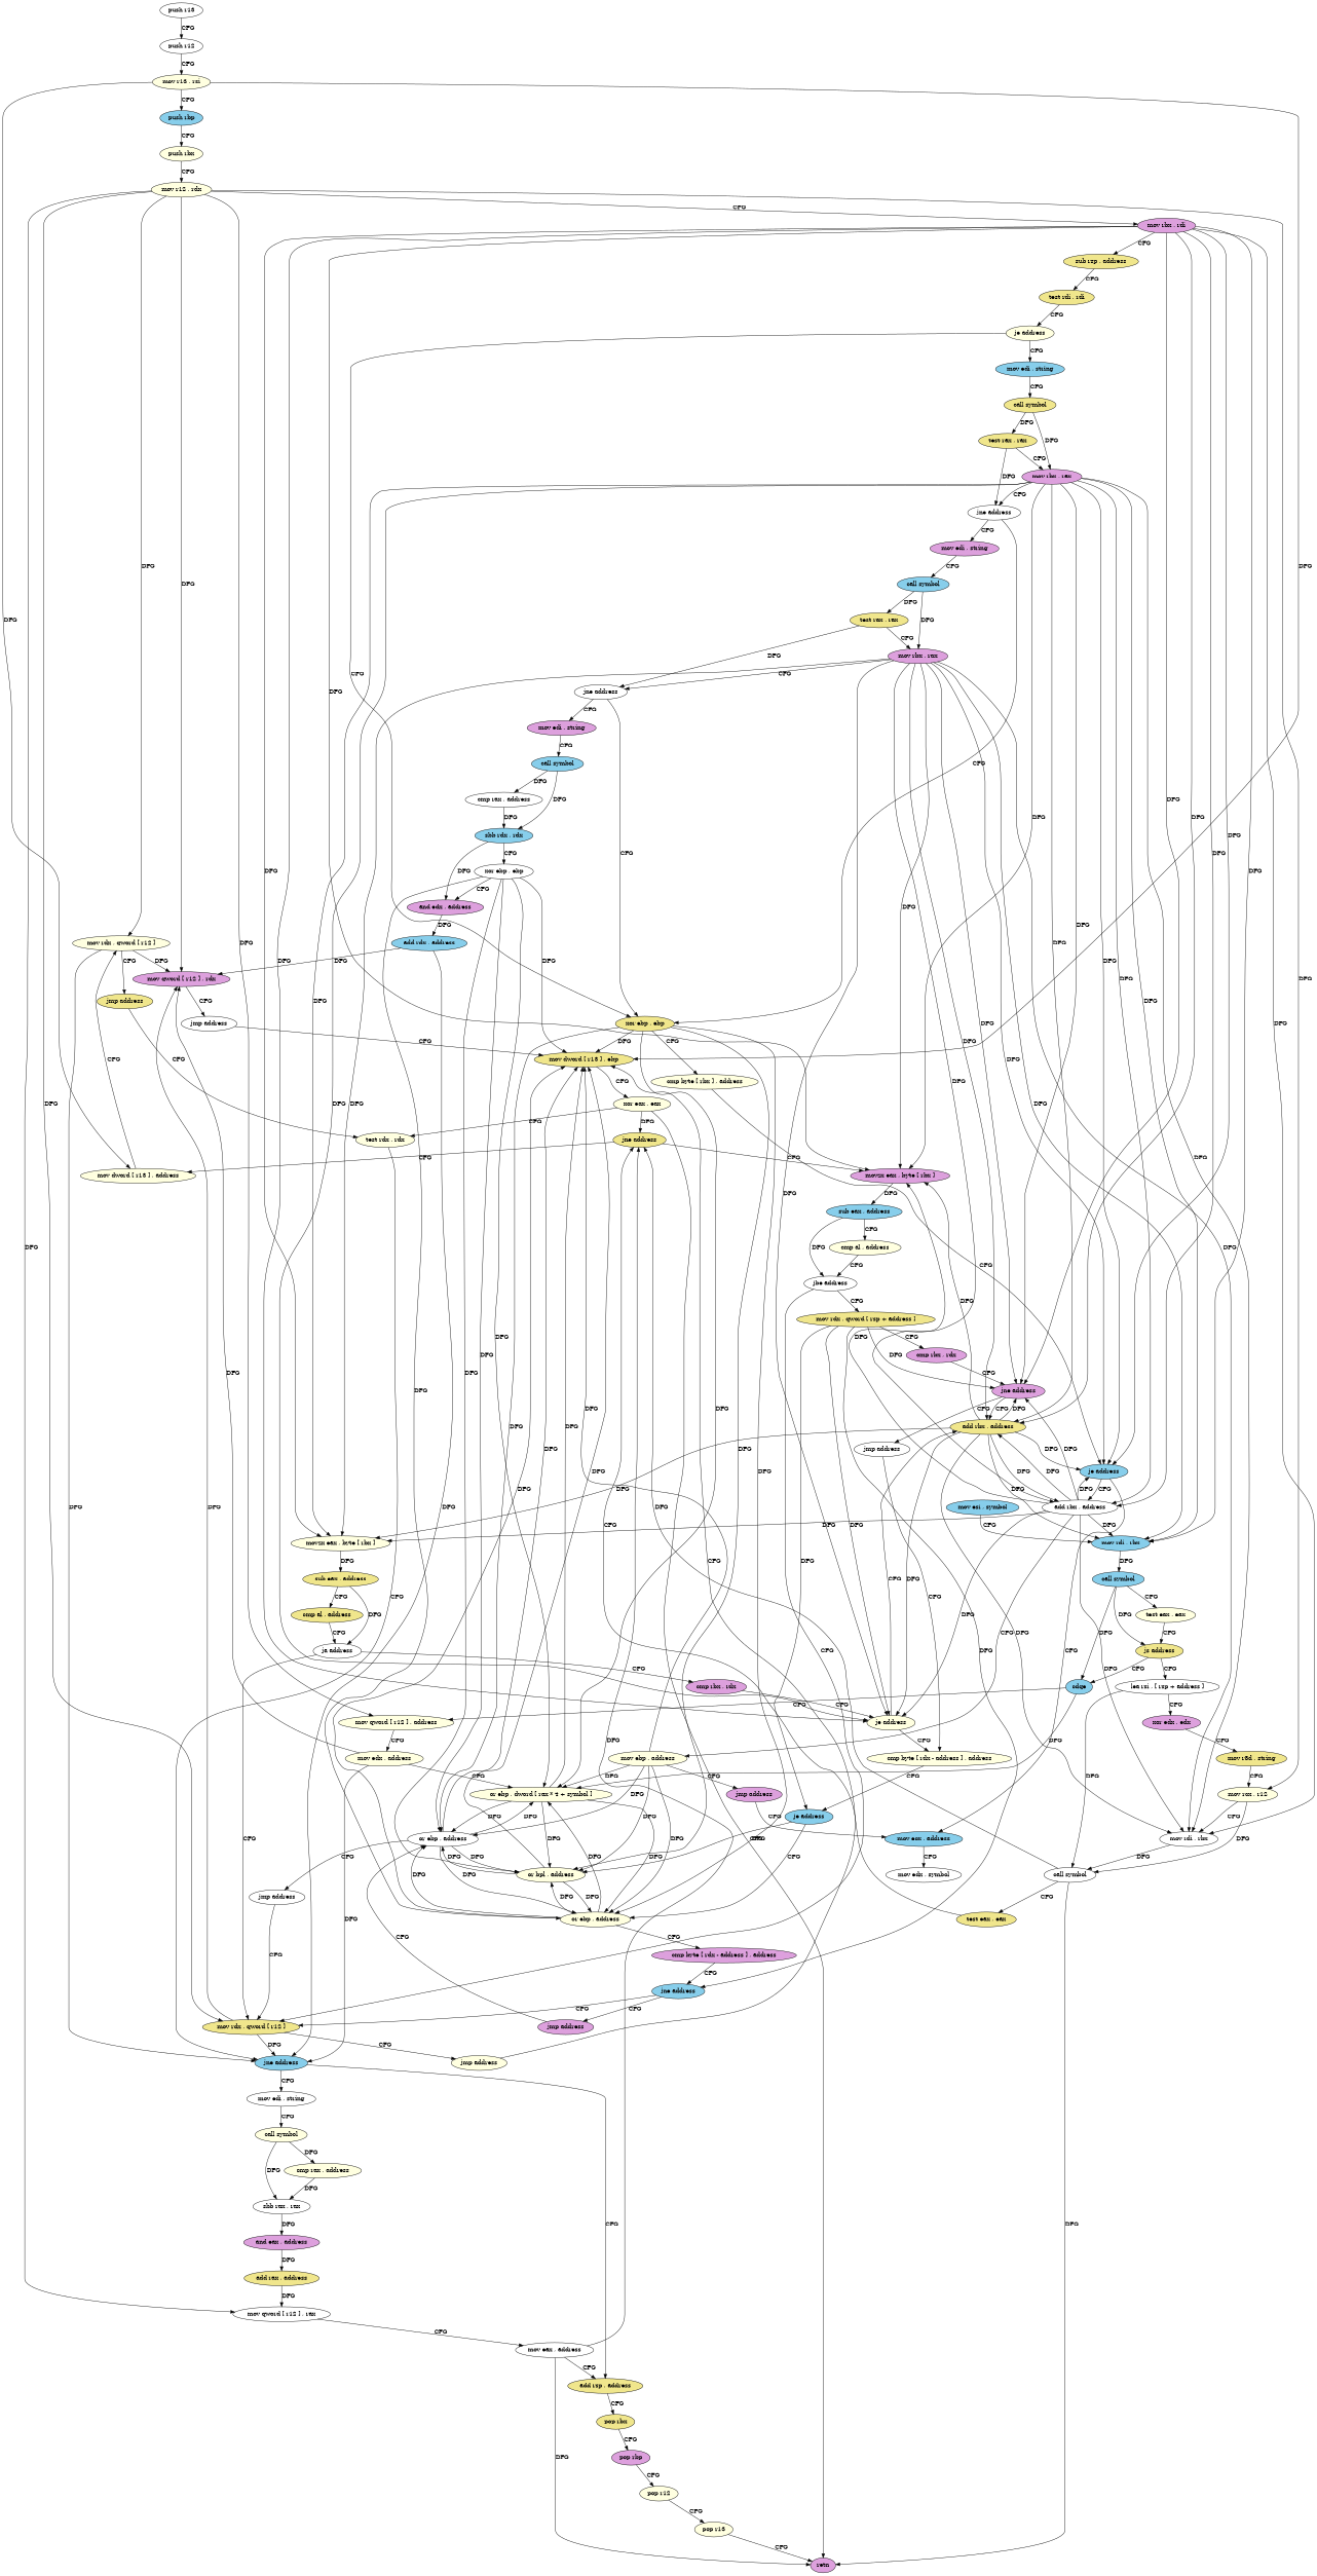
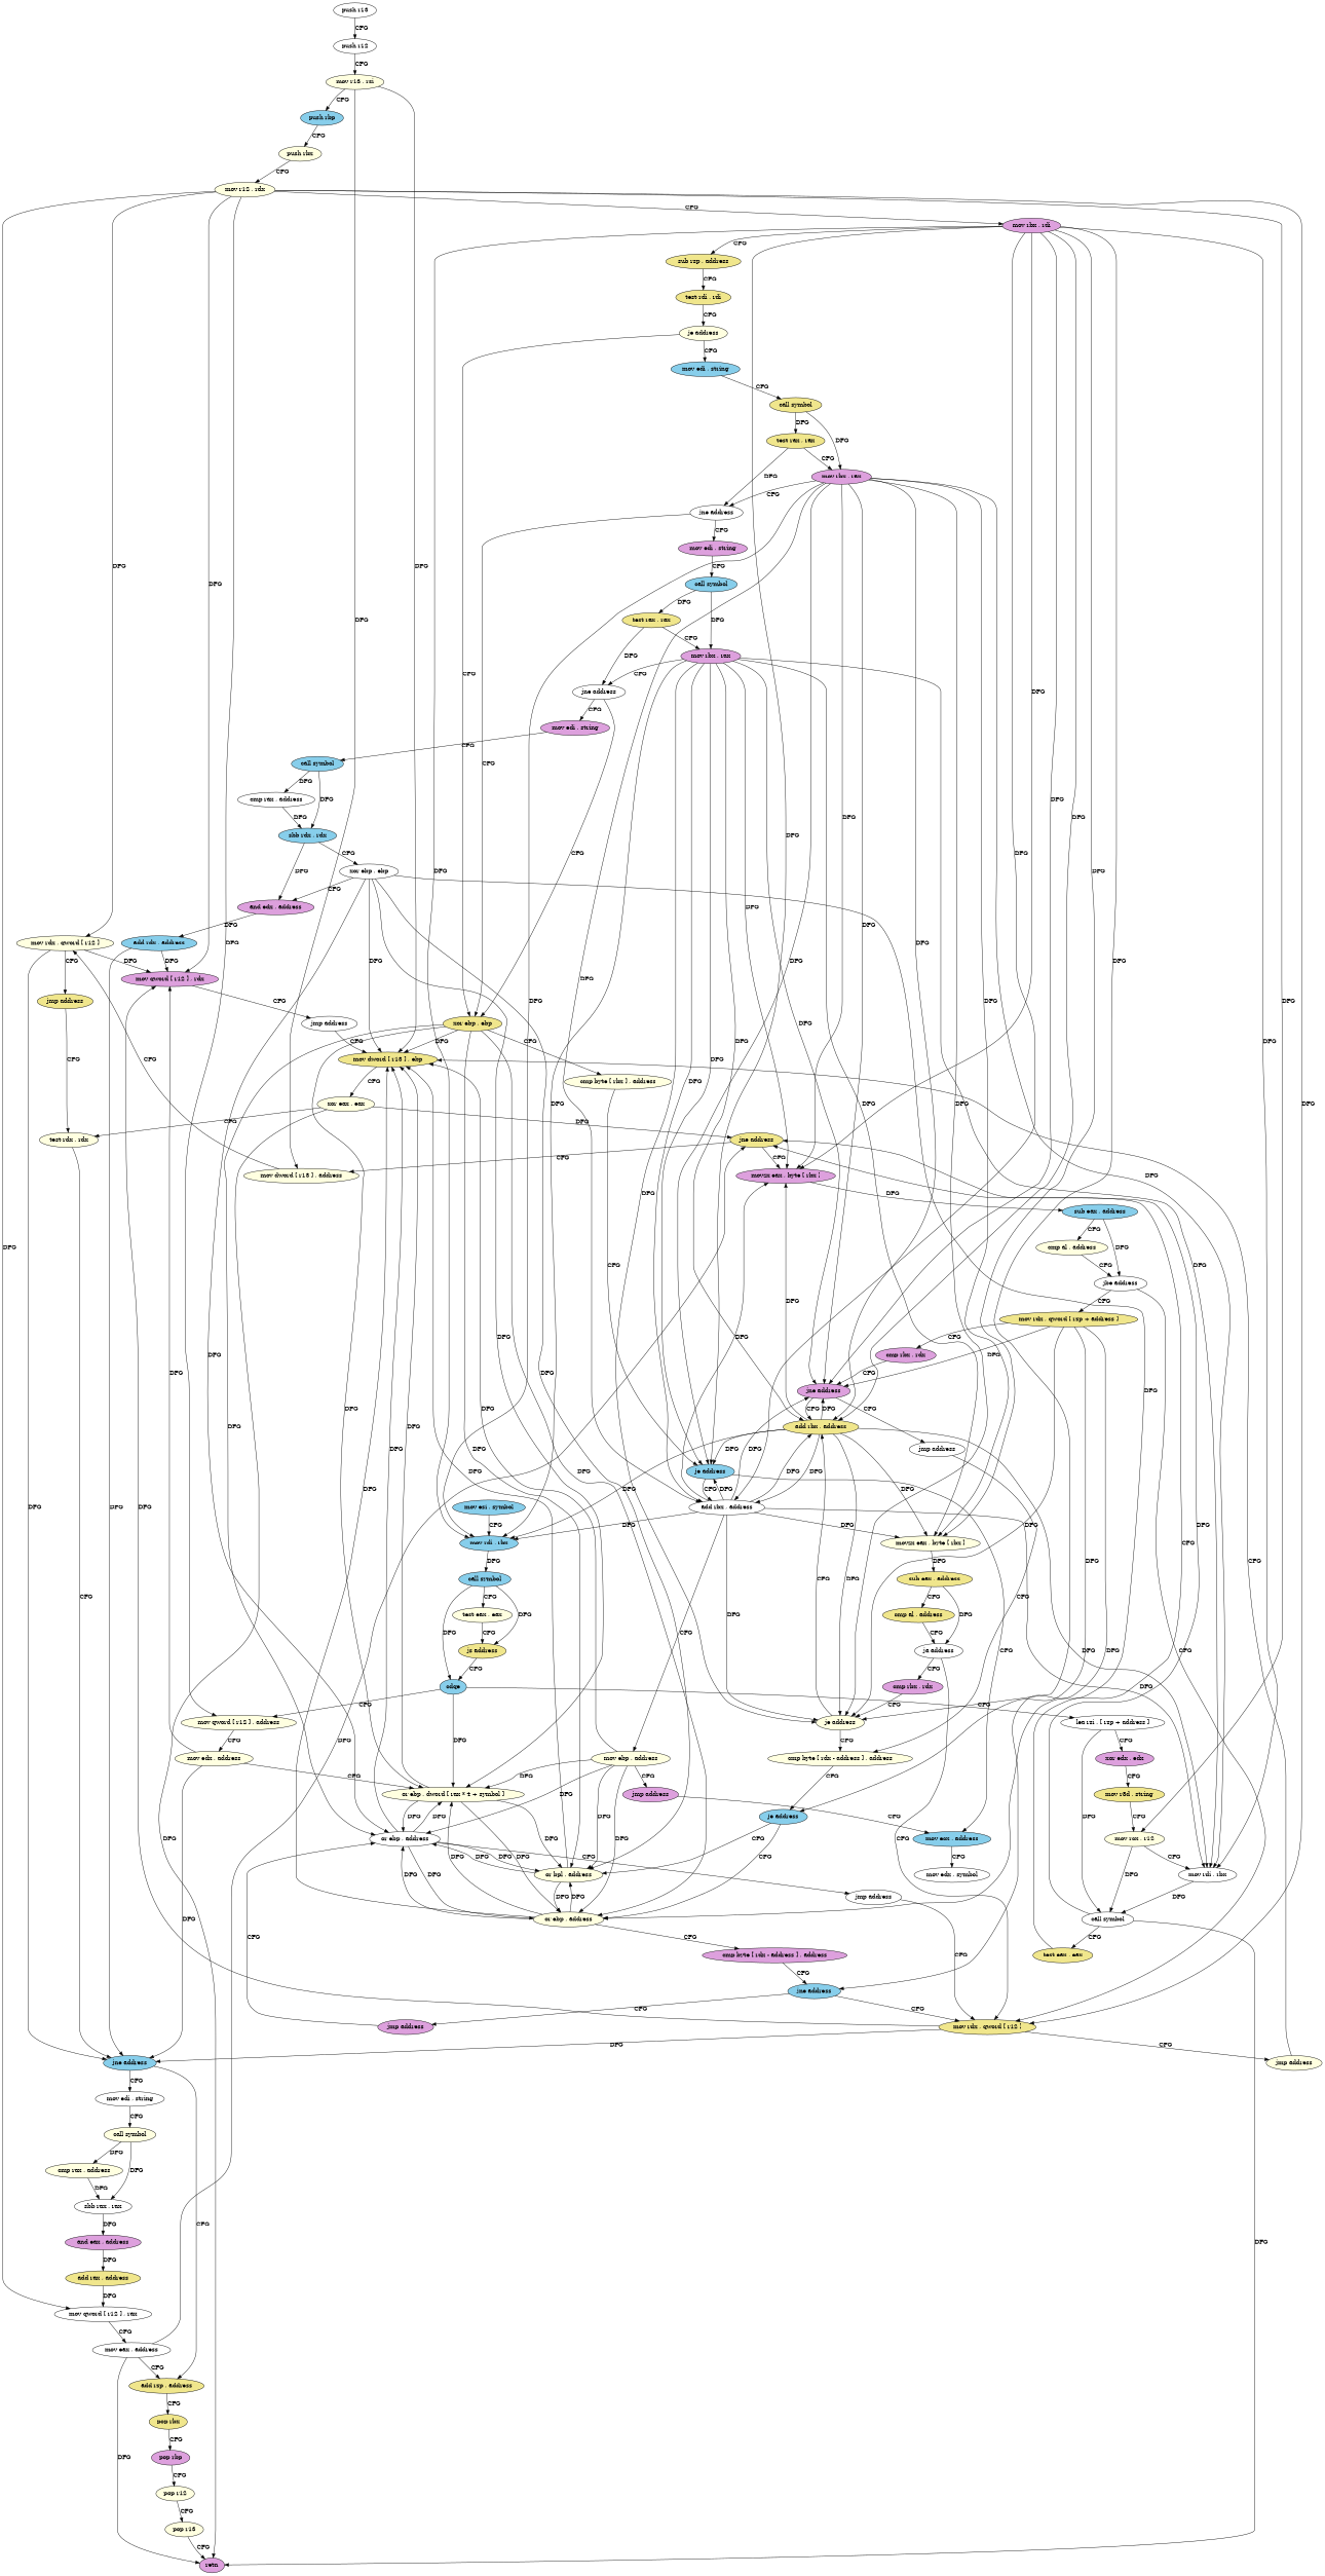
  digraph {
    node [fillcolor=lightyellow style=filled]
    n1 [fillcolor=white label="push r13"]
    n2 [fillcolor=white label="push r12"]
    n3 [label="mov r13 , rsi"]
    n4 [fillcolor=skyblue label="push rbp"]
    n5 [fillcolor=khaki label="mov dword [ r13 ] , ebp"]
    n6 [label="mov dword [ r13 ] , address"]
    n7 [label="push rbx"]
    n8 [label="xor eax , eax"]
    n9 [label="mov rdx , qword [ r12 ]"]
    n10 [label="mov r12 , rdx"]
    n11 [fillcolor=plum label="mov rbx , rdi"]
    n12 [fillcolor=plum label="mov qword [ r12 ] , rdx"]
    n13 [label="mov rcx , r12"]
    n14 [label="mov qword [ r12 ] , address"]
    n15 [fillcolor=khaki label="mov rdx , qword [ r12 ]"]
    n16 [fillcolor=white label="mov qword [ r12 ] , rax"]
    n17 [fillcolor=khaki label="sub rsp , address"]
    n18 [fillcolor=skyblue label="je address"]
    n19 [fillcolor=white label="add rbx , address"]
    n20 [fillcolor=skyblue label="mov rdi , rbx"]
    n21 [fillcolor=white label="mov rdi , rbx"]
    n22 [fillcolor=plum label="movzx eax , byte [ rbx ]"]
    n23 [fillcolor=plum label="jne address"]
    n24 [fillcolor=khaki label="add rbx , address"]
    n25 [label="movzx eax , byte [ rbx ]"]
    n26 [label="je address"]
    n27 [fillcolor=white label="jmp address"]
    n28 [fillcolor=white label="call symbol"]
    n29 [label="mov edx , address"]
    n30 [fillcolor=skyblue label="jne address"]
    n31 [fillcolor=khaki label="jmp address"]
    n32 [label="jmp address"]
    n33 [fillcolor=white label="mov eax , address"]
    n34 [fillcolor=khaki label="test rdi , rdi"]
    n35 [fillcolor=skyblue label="mov ecx , address"]
    n36 [label="mov ebp , address"]
    n37 [fillcolor=skyblue label="call symbol"]
    n38 [fillcolor=skyblue label="sub eax , address"]
    n39 [fillcolor=white label="jmp address"]
    n40 [fillcolor=khaki label="sub eax , address"]
    n41 [label="cmp byte [ rdx - address ] , address"]
    n42 [label="je address"]
    n43 [fillcolor=skyblue label="mov edi , string"]
    n44 [fillcolor=khaki label="xor ebp , ebp"]
    n45 [fillcolor=khaki label="call symbol"]
    n46 [label="cmp byte [ rbx ] , address"]
    n47 [label="or ebp , dword [ rax * 4 + symbol ]"]
    n48 [label="or ebp , address"]
    n49 [label="or bpl , address"]
    n50 [fillcolor=white label="or ebp , address"]
    n51 [fillcolor=khaki label="test rax , rax"]
    n52 [fillcolor=plum label="mov rbx , rax"]
    n53 [fillcolor=plum label="cmp byte [ rdx - address ] , address"]
    n54 [fillcolor=white label="jmp address"]
    n55 [fillcolor=white label="jne address"]
    n56 [fillcolor=plum label="mov edi , string"]
    n57 [fillcolor=skyblue label="call symbol"]
    n58 [fillcolor=khaki label="test rax , rax"]
    n59 [fillcolor=plum label="mov rbx , rax"]
    n60 [fillcolor=white label="mov edx , symbol"]
    n61 [fillcolor=plum label="jmp address"]
    n62 [fillcolor=white label="jne address"]
    n63 [fillcolor=plum label="mov edi , string"]
    n64 [fillcolor=skyblue label="call symbol"]
    n65 [fillcolor=white label="cmp rax , address"]
    n66 [fillcolor=skyblue label="sbb rdx , rdx"]
    n67 [fillcolor=skyblue label="mov esi , symbol"]
    n68 [label="test eax , eax"]
    n69 [fillcolor=khaki label="js address"]
    n70 [fillcolor=skyblue label=cdqe]
    n71 [fillcolor=white label="lea rsi , [ rsp + address ]"]
    n72 [fillcolor=plum label="xor edx , edx"]
    n73 [fillcolor=khaki label="mov r8d , string"]
    n74 [fillcolor=khaki label="test eax , eax"]
    n75 [fillcolor=khaki label="jne address"]
    n76 [fillcolor=plum label=retn]
    n77 [fillcolor=white label="xor ebp , ebp"]
    n78 [fillcolor=plum label="and edx , address"]
    n79 [fillcolor=skyblue label="add rdx , address"]
    n80 [fillcolor=khaki label="add rsp , address"]
    n81 [fillcolor=white label="mov edi , string"]
    n82 [label="test rdx , rdx"]
    n83 [label="cmp al , address"]
    n84 [fillcolor=white label="jbe address"]
    n85 [fillcolor=khaki label="mov rdx , qword [ rsp + address ]"]
    n86 [fillcolor=plum label="cmp rbx , rdx"]
    n87 [fillcolor=skyblue label="je address"]
    n88 [fillcolor=skyblue label="jne address"]
    n89 [fillcolor=plum label="jmp address"]
    n90 [fillcolor=khaki label="pop rbx"]
    n91 [fillcolor=plum label="pop rbp"]
    n92 [label="pop r12"]
    n93 [label="pop r13"]
    n94 [label="call symbol"]
    n95 [label="cmp rax , address"]
    n96 [fillcolor=white label="sbb rax , rax"]
    n97 [fillcolor=plum label="and eax , address"]
    n98 [fillcolor=khaki label="add rax , address"]
    n99 [fillcolor=khaki label="cmp al , address"]
    n100 [fillcolor=white label="ja address"]
    n101 [fillcolor=plum label="cmp rbx , rdx"]
    n1 -> n2 [label=CFG]
    n2 -> n3 [label=CFG]
    n3 -> n4 [label=CFG]
    n3 -> n5 [label=DFG]
    n3 -> n6 [label=DFG]
    n4 -> n7 [label=CFG]
    n5 -> n8 [label=CFG]
    n6 -> n9 [label=CFG]
    n7 -> n10 [label=CFG]
    n8 -> n75 [label=DFG]
    n8 -> n76 [label=DFG]
    n8 -> n82 [label=CFG]
    n9 -> n12 [label=DFG]
    n9 -> n30 [label=DFG]
    n9 -> n31 [label=CFG]
    n10 -> n9 [label=DFG]
    n10 -> n11 [label=CFG]
    n10 -> n12 [label=DFG]
    n10 -> n13 [label=DFG]
    n10 -> n14 [label=DFG]
    n10 -> n15 [label=DFG]
    n10 -> n16 [label=DFG]
    n11 -> n17 [label=CFG]
    n11 -> n18 [label=DFG]
    n11 -> n19 [label=DFG]
    n11 -> n20 [label=DFG]
    n11 -> n21 [label=DFG]
    n11 -> n22 [label=DFG]
    n11 -> n23 [label=DFG]
    n11 -> n24 [label=DFG]
    n11 -> n25 [label=DFG]
    n11 -> n26 [label=DFG]
    n12 -> n27 [label=CFG]
    n13 -> n21 [label=CFG]
    n13 -> n28 [label=DFG]
    n14 -> n29 [label=CFG]
    n15 -> n12 [label=DFG]
    n15 -> n30 [label=DFG]
    n15 -> n32 [label=CFG]
    n16 -> n33 [label=CFG]
    n17 -> n34 [label=CFG]
    n18 -> n19 [label=CFG]
    n18 -> n35 [label=CFG]
    n19 -> n18 [label=DFG]
    n19 -> n20 [label=DFG]
    n19 -> n21 [label=DFG]
    n19 -> n22 [label=DFG]
    n19 -> n23 [label=DFG]
    n19 -> n24 [label=DFG]
    n19 -> n25 [label=DFG]
    n19 -> n26 [label=DFG]
    n19 -> n36 [label=CFG]
    n20 -> n37 [label=DFG]
    n21 -> n28 [label=DFG]
    n22 -> n38 [label=DFG]
    n23 -> n24 [label=CFG]
    n23 -> n39 [label=CFG]
    n24 -> n18 [label=DFG]
    n24 -> n19 [label=DFG]
    n24 -> n20 [label=DFG]
    n24 -> n21 [label=DFG]
    n24 -> n22 [label=DFG]
    n24 -> n23 [label=DFG]
    n24 -> n25 [label=DFG]
    n24 -> n26 [label=DFG]
    n25 -> n40 [label=DFG]
    n26 -> n24 [label=CFG]
    n26 -> n41 [label=CFG]
    n27 -> n5 [label=CFG]
    n28 -> n74 [label=CFG]
    n28 -> n75 [label=DFG]
    n28 -> n76 [label=DFG]
    n29 -> n12 [label=DFG]
    n29 -> n30 [label=DFG]
    n29 -> n47 [label=CFG]
    n30 -> n80 [label=CFG]
    n30 -> n81 [label=CFG]
    n31 -> n82 [label=CFG]
    n32 -> n5 [label=CFG]
    n33 -> n75 [label=DFG]
    n33 -> n76 [label=DFG]
    n33 -> n80 [label=CFG]
    n34 -> n42 [label=CFG]
    n35 -> n60 [label=CFG]
    n36 -> n5 [label=DFG]
    n36 -> n47 [label=DFG]
    n36 -> n48 [label=DFG]
    n36 -> n49 [label=DFG]
    n36 -> n50 [label=DFG]
    n36 -> n61 [label=CFG]
    n37 -> n68 [label=CFG]
    n37 -> n69 [label=DFG]
    n37 -> n70 [label=DFG]
    n38 -> n83 [label=CFG]
    n38 -> n84 [label=DFG]
    n39 -> n41 [label=CFG]
    n40 -> n99 [label=CFG]
    n40 -> n100 [label=DFG]
    n41 -> n87 [label=CFG]
    n42 -> n43 [label=CFG]
    n42 -> n44 [label=CFG]
    n43 -> n45 [label=CFG]
    n44 -> n5 [label=DFG]
    n44 -> n46 [label=CFG]
    n44 -> n47 [label=DFG]
    n44 -> n48 [label=DFG]
    n44 -> n49 [label=DFG]
    n44 -> n50 [label=DFG]
    n45 -> n51 [label=DFG]
    n45 -> n52 [label=DFG]
    n46 -> n18 [label=CFG]
    n47 -> n5 [label=DFG]
    n47 -> n48 [label=DFG]
    n47 -> n49 [label=DFG]
    n47 -> n50 [label=DFG]
    n48 -> n5 [label=DFG]
    n48 -> n47 [label=DFG]
    n48 -> n49 [label=DFG]
    n48 -> n50 [label=DFG]
    n48 -> n53 [label=CFG]
    n49 -> n5 [label=DFG]
    n49 -> n48 [label=DFG]
    n49 -> n50 [label=DFG]
    n50 -> n5 [label=DFG]
    n50 -> n47 [label=DFG]
    n50 -> n48 [label=DFG]
    n50 -> n49 [label=DFG]
    n50 -> n54 [label=CFG]
    n51 -> n52 [label=CFG]
    n51 -> n55 [label=DFG]
    n52 -> n18 [label=DFG]
    n52 -> n19 [label=DFG]
    n52 -> n20 [label=DFG]
    n52 -> n21 [label=DFG]
    n52 -> n22 [label=DFG]
    n52 -> n23 [label=DFG]
    n52 -> n24 [label=DFG]
    n52 -> n25 [label=DFG]
    n52 -> n26 [label=DFG]
    n52 -> n55 [label=CFG]
    n53 -> n88 [label=CFG]
    n54 -> n15 [label=CFG]
    n55 -> n44 [label=CFG]
    n55 -> n56 [label=CFG]
    n56 -> n57 [label=CFG]
    n57 -> n58 [label=DFG]
    n57 -> n59 [label=DFG]
    n58 -> n59 [label=CFG]
    n58 -> n62 [label=DFG]
    n59 -> n18 [label=DFG]
    n59 -> n19 [label=DFG]
    n59 -> n20 [label=DFG]
    n59 -> n21 [label=DFG]
    n59 -> n22 [label=DFG]
    n59 -> n23 [label=DFG]
    n59 -> n24 [label=DFG]
    n59 -> n25 [label=DFG]
    n59 -> n26 [label=DFG]
    n59 -> n62 [label=CFG]
    n61 -> n35 [label=CFG]
    n62 -> n44 [label=CFG]
    n62 -> n63 [label=CFG]
    n63 -> n64 [label=CFG]
    n64 -> n65 [label=DFG]
    n64 -> n66 [label=DFG]
    n65 -> n66 [label=DFG]
    n66 -> n77 [label=CFG]
    n66 -> n78 [label=DFG]
    n67 -> n20 [label=CFG]
    n68 -> n69 [label=CFG]
    n69 -> n70 [label=CFG]
-   n69 -> n71 [label=CFG]
+   n70 -> n71 [label=CFG]
    n70 -> n14 [label=CFG]
    n70 -> n47 [label=DFG]
    n71 -> n28 [label=DFG]
    n71 -> n72 [label=CFG]
    n72 -> n73 [label=CFG]
    n73 -> n13 [label=CFG]
    n74 -> n75 [label=CFG]
    n75 -> n6 [label=CFG]
    n75 -> n22 [label=CFG]
    n77 -> n5 [label=DFG]
    n77 -> n47 [label=DFG]
    n77 -> n48 [label=DFG]
    n77 -> n49 [label=DFG]
    n77 -> n50 [label=DFG]
    n77 -> n78 [label=CFG]
    n78 -> n79 [label=DFG]
    n79 -> n12 [label=DFG]
    n79 -> n30 [label=DFG]
    n80 -> n90 [label=CFG]
    n81 -> n94 [label=CFG]
    n82 -> n30 [label=CFG]
    n83 -> n84 [label=CFG]
    n84 -> n15 [label=CFG]
    n84 -> n85 [label=CFG]
    n85 -> n23 [label=DFG]
    n85 -> n26 [label=DFG]
    n85 -> n86 [label=CFG]
    n85 -> n87 [label=DFG]
    n85 -> n88 [label=DFG]
    n86 -> n23 [label=CFG]
    n87 -> n48 [label=CFG]
    n87 -> n49 [label=CFG]
    n88 -> n15 [label=CFG]
    n88 -> n89 [label=CFG]
    n89 -> n50 [label=CFG]
    n90 -> n91 [label=CFG]
    n91 -> n92 [label=CFG]
    n92 -> n93 [label=CFG]
    n93 -> n76 [label=CFG]
    n94 -> n95 [label=DFG]
    n94 -> n96 [label=DFG]
    n95 -> n96 [label=DFG]
    n96 -> n97 [label=DFG]
    n97 -> n98 [label=DFG]
    n98 -> n16 [label=DFG]
    n99 -> n100 [label=CFG]
    n100 -> n15 [label=CFG]
    n100 -> n101 [label=CFG]
    n101 -> n26 [label=CFG]
  }
